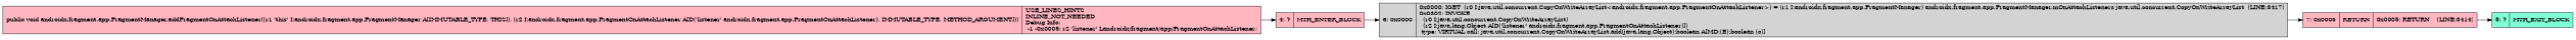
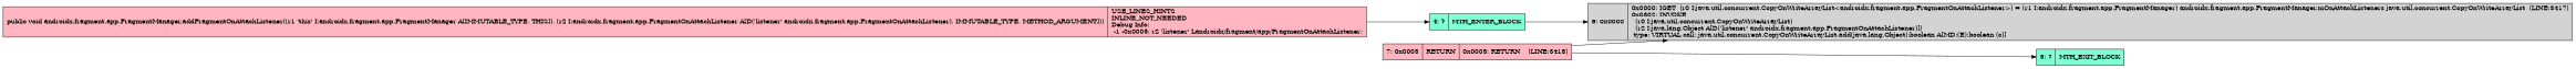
  digraph {
    rankdir=LR
    node [fillcolor=aquamarine shape=record style=filled]
-   n1 [fillcolor=lightpink label="{4\:\ ?|MTH_ENTER_BLOCK\l}"]
+   n1 [label="{4\:\ ?|MTH_ENTER_BLOCK\l}"]
    n2 [fillcolor=lightgrey label="{6\:\ 0x0000|0x0000: IGET  (r0 I:java.util.concurrent.CopyOnWriteArrayList\<androidx.fragment.app.FragmentOnAttachListener\>) = (r1 I:androidx.fragment.app.FragmentManager) androidx.fragment.app.FragmentManager.mOnAttachListeners java.util.concurrent.CopyOnWriteArrayList  (LINE:3417)\l0x0302: INVOKE  \l  (r0 I:java.util.concurrent.CopyOnWriteArrayList)\l  (r2 I:java.lang.Object A[D('listener' androidx.fragment.app.FragmentOnAttachListener)])\l type: VIRTUAL call: java.util.concurrent.CopyOnWriteArrayList.add(java.lang.Object):boolean A[MD:(E):boolean (c)]\l}"]
-   n3 [fillcolor=lightpink label="{7\:\ 0x0005|RETURN\l|0x0005: RETURN    (LINE:3414)\l}"]
+   n3 [fillcolor=lightpink label="{7\:\ 0x0005|RETURN\l|0x0005: RETURN    (LINE:3418)\l}"]
    n4 [label="{5\:\ ?|MTH_EXIT_BLOCK\l}"]
    n5 [fillcolor=lightpink label="{public void androidx.fragment.app.FragmentManager.addFragmentOnAttachListener((r1 'this' I:androidx.fragment.app.FragmentManager A[IMMUTABLE_TYPE, THIS]), (r2 I:androidx.fragment.app.FragmentOnAttachListener A[D('listener' androidx.fragment.app.FragmentOnAttachListener), IMMUTABLE_TYPE, METHOD_ARGUMENT]))  | USE_LINES_HINTS\lINLINE_NOT_NEEDED\lDebug Info:\l  \-1 \-0x0005: r2 'listener' Landroidx\/fragment\/app\/FragmentOnAttachListener;\l}"]
    n1 -> n2
-   n2 -> n3
+   n3 -> n2
    n3 -> n4
    n5 -> n1
  }
